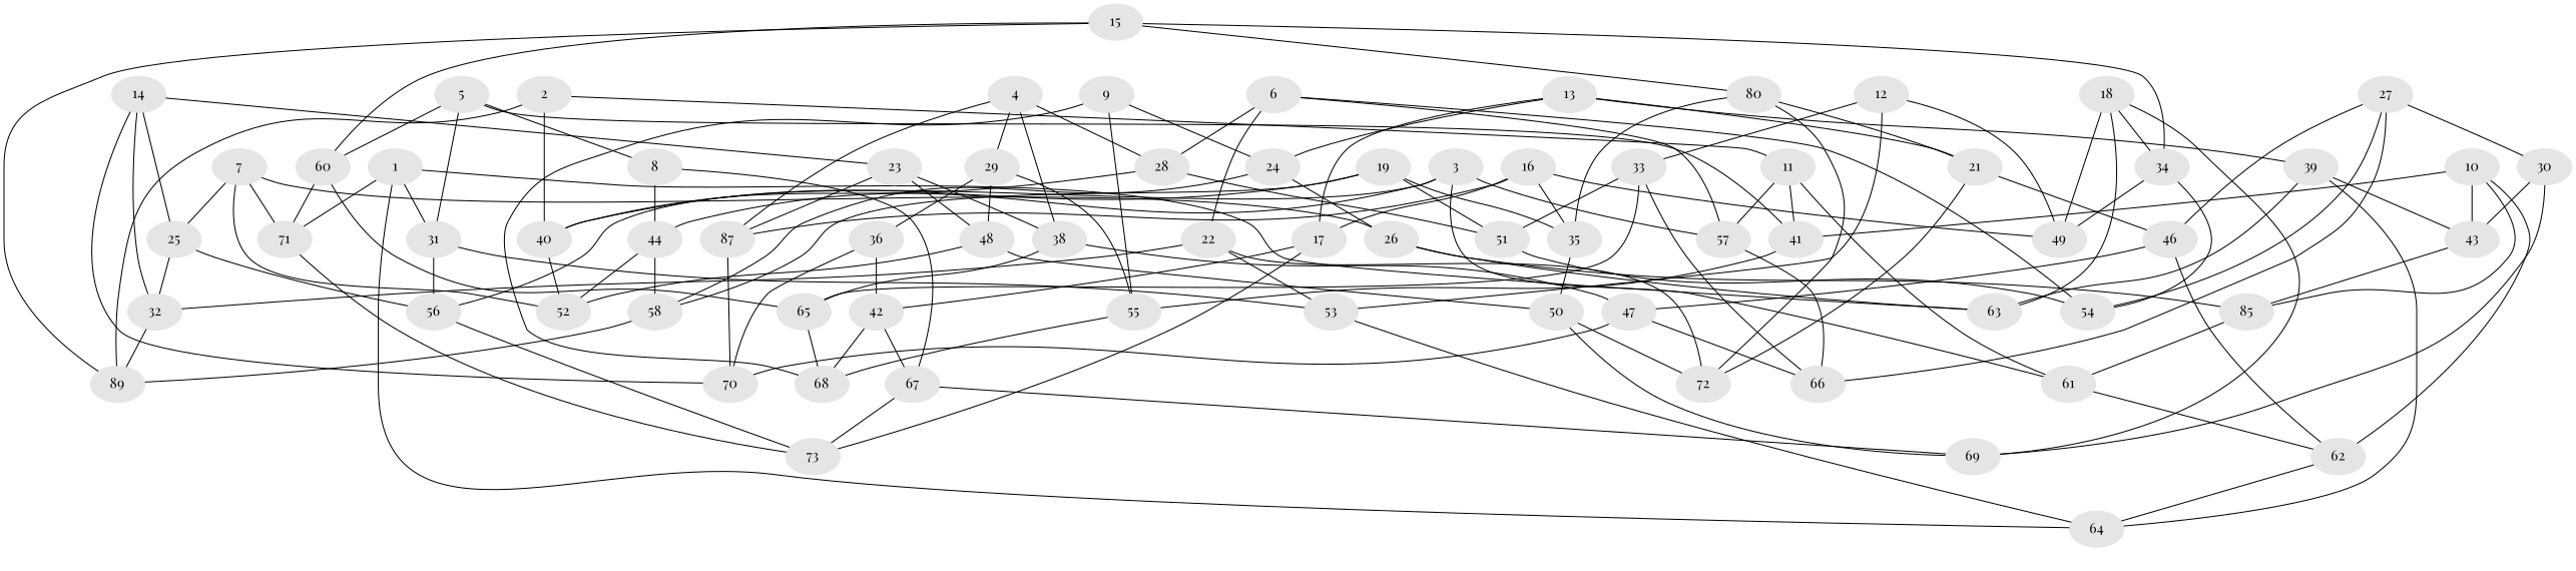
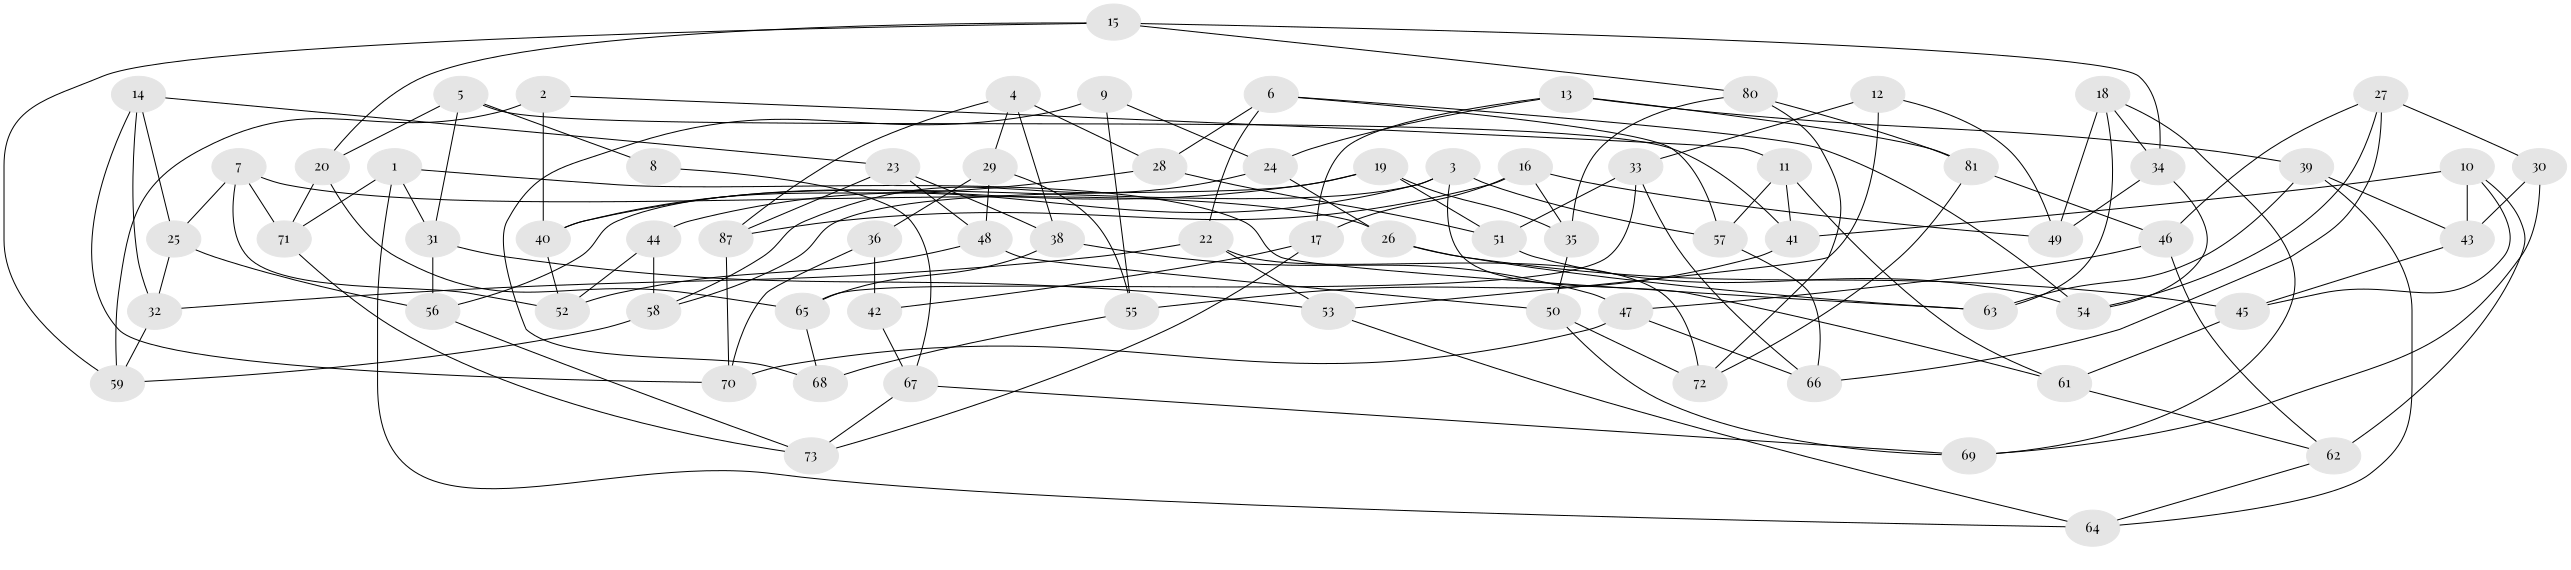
  graph {
    fontname="Playfair Display"
    node [color=gray90 fontname="Playfair Display" style=filled]
    edge [fontname="Playfair Display"]
    1
    31
    63
    64
    71
    56
    53
    73
    2
    11
    40
-   59 [label=89]
+   59
    9
    24
    55
    68
    57
    61
    41
    52
    3
    44
    58
    66
    62
    4
    28
    29
    n29 [label=87]
    38
    51
    48
    36
    70
    65
    47
    5
    8
-   60
+   60 [label=20]
    67
    6
    22
    54
    32
    72
    7
    25
    26
-   45 [label=85]
+   45
    12
    33
    49
    69
    10
    43
    13
    17
-   21
+   21 [label=81]
    39
    42
    46
    14
    23
    15
    n65 [label=80]
    34
    35
    16
    50
    18
    19
    27
    30
    1 -- 31
    1 -- 63
    1 -- 64
    1 -- 71
    31 -- 56
    31 -- 53
    71 -- 73
    56 -- 73
    53 -- 64
    2 -- 11
    2 -- 40
    2 -- 59
    11 -- 57
    11 -- 61
    11 -- 41
    40 -- 52
    9 -- 24
    9 -- 55
    9 -- 68
    24 -- 58
    24 -- 26
    55 -- 68
    57 -- 66
    61 -- 62
    41 -- 55
    3 -- 56
    3 -- 57
    3 -- 61
    3 -- 44
    44 -- 52
    44 -- 58
    58 -- 59
    62 -- 64
    4 -- 28
    4 -- 29
    4 -- n29
    4 -- 38
    28 -- 40
    28 -- 51
    29 -- 55
    29 -- 48
    29 -- 36
    n29 -- 70
    38 -- 65
    38 -- 47
    51 -- 54
    48 -- 52
    48 -- 50
    36 -- 70
    36 -- 42
    65 -- 68
    47 -- 66
    47 -- 70
    5 -- 31
    5 -- 41
    5 -- 8
    5 -- 60
-   8 -- 44
    8 -- 67
    60 -- 71
    60 -- 65
    67 -- 73
    67 -- 69
    6 -- 57
    6 -- 28
    6 -- 22
    6 -- 54
    22 -- 53
    22 -- 32
    22 -- 72
    32 -- 59
    7 -- 71
    7 -- 52
    7 -- 25
    7 -- 26
    25 -- 56
    25 -- 32
    26 -- 63
    26 -- 45
    45 -- 61
    12 -- 53
    12 -- 33
    12 -- 49
    33 -- 66
    33 -- 51
    33 -- 65
    10 -- 41
    10 -- 62
    10 -- 45
    10 -- 43
    43 -- 45
    13 -- 24
    13 -- 17
    13 -- 21
    13 -- 39
    17 -- 73
    17 -- 42
    21 -- 72
    21 -- 46
    39 -- 63
    39 -- 64
    39 -- 43
-   42 -- 68
    42 -- 67
    46 -- 62
    46 -- 47
    14 -- 70
    14 -- 32
    14 -- 25
    14 -- 23
    23 -- n29
    23 -- 38
    23 -- 48
    15 -- 59
    15 -- 60
    15 -- n65
    15 -- 34
    n65 -- 72
    n65 -- 21
    n65 -- 35
    34 -- 54
    34 -- 49
    35 -- 50
    16 -- n29
    16 -- 49
    16 -- 17
    16 -- 35
    50 -- 72
    50 -- 69
    18 -- 63
    18 -- 49
    18 -- 69
    18 -- 34
    19 -- 40
    19 -- 58
    19 -- 51
    19 -- 35
    27 -- 66
    27 -- 54
    27 -- 46
    27 -- 30
    30 -- 69
    30 -- 43
  }
